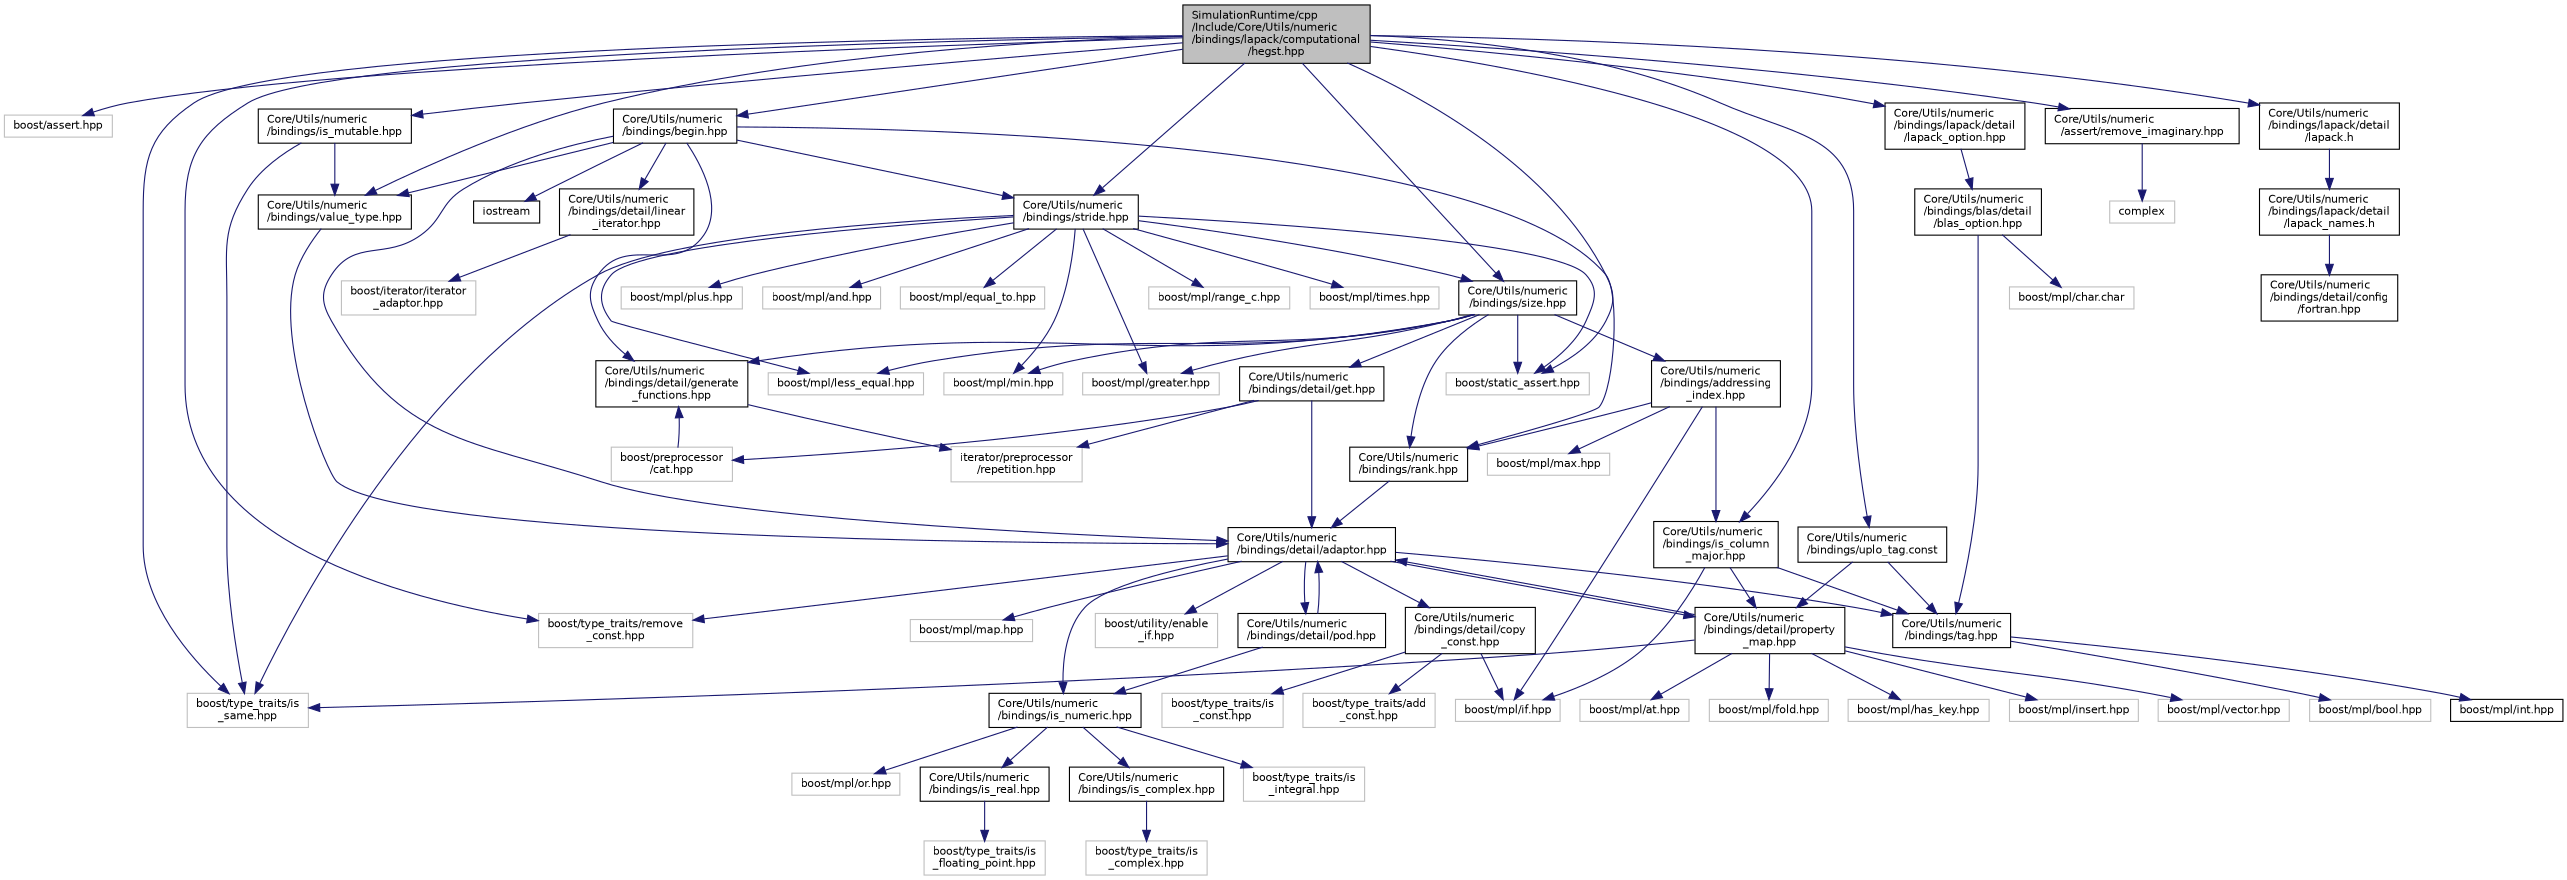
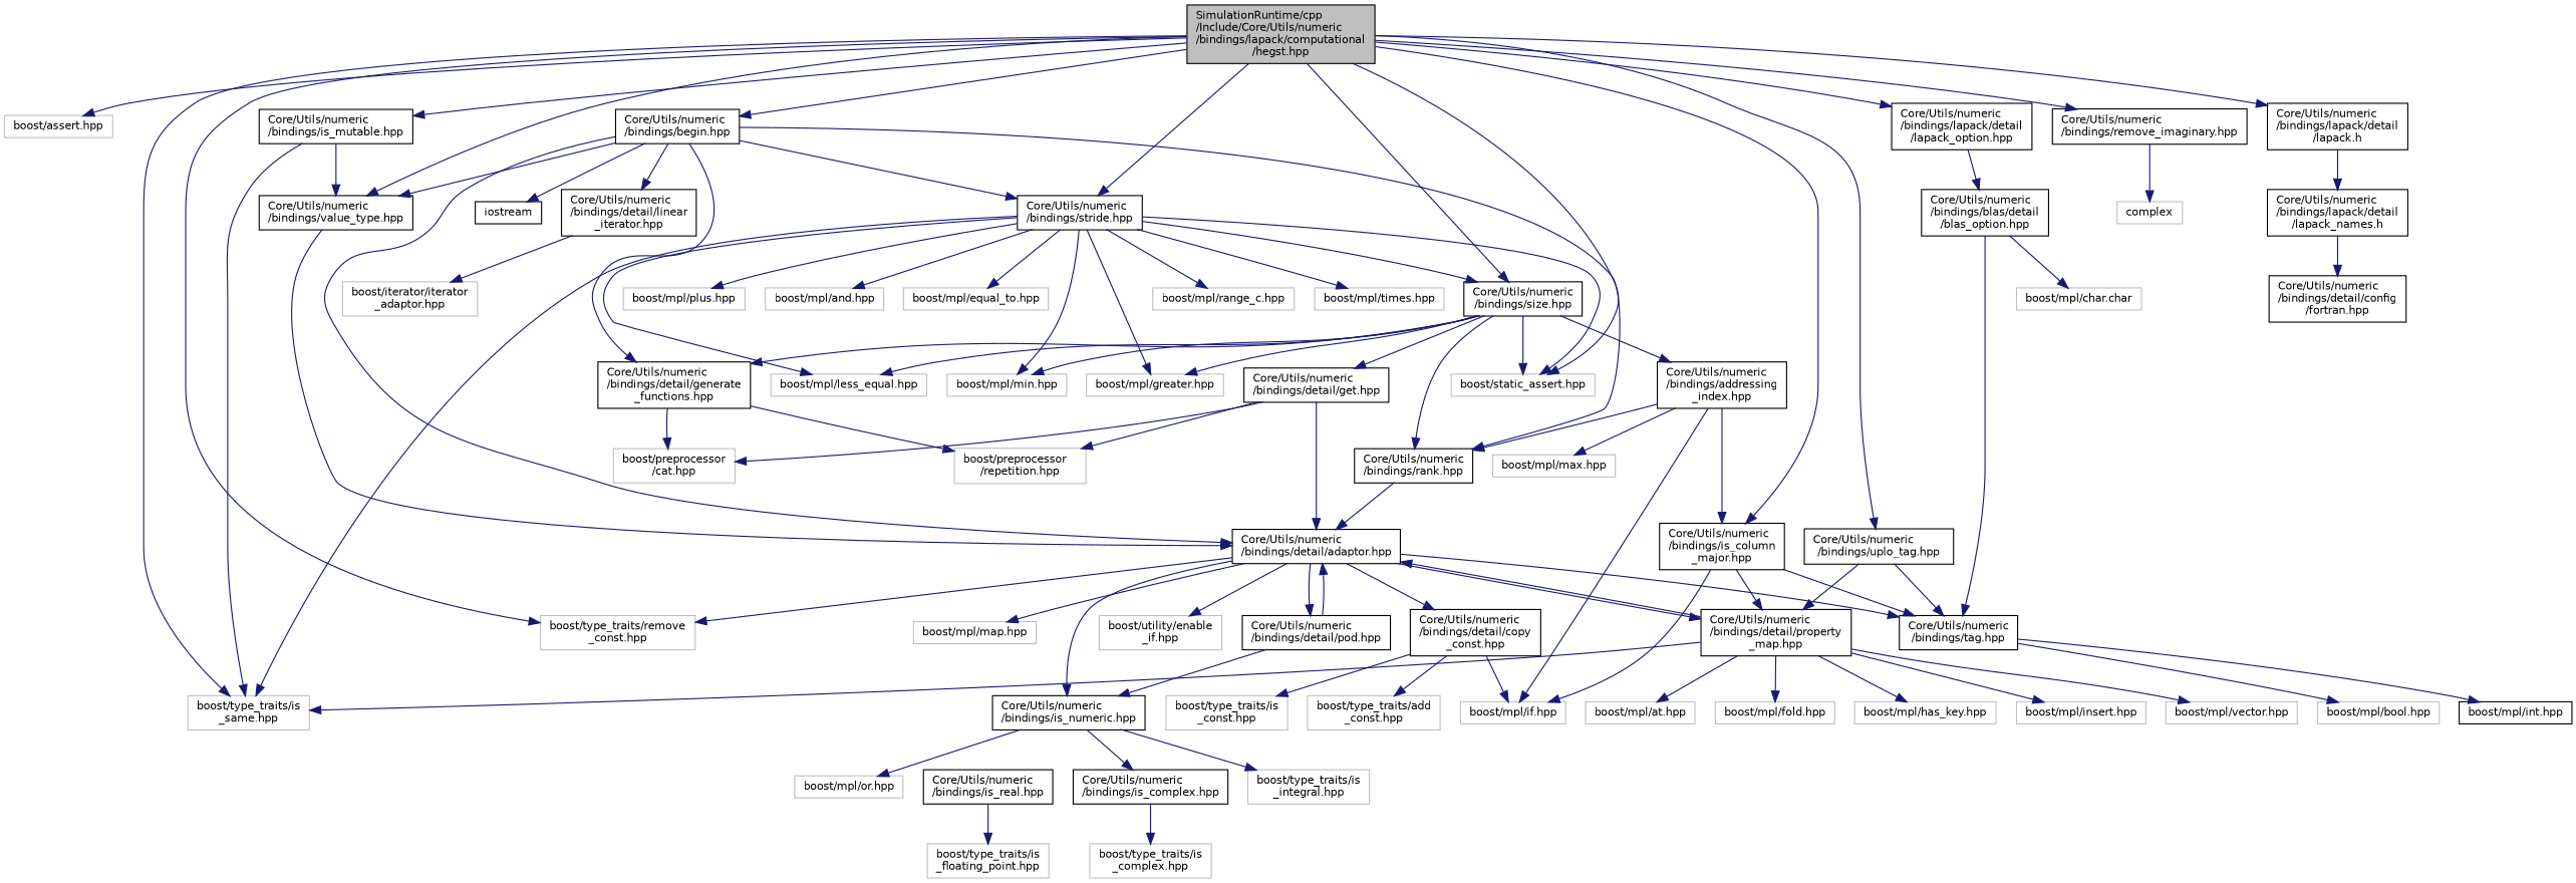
  digraph {
    node [color=grey75 fillcolor=white fontname=Helvetica fontsize=10 shape=record style=filled]
    edge [color=midnightblue fontname=Helvetica fontsize=10 labelfontname=Helvetica labelfontsize=10 style=solid]
    n1 [color=black fillcolor=grey75 fontcolor=black height=0.2 label="SimulationRuntime/cpp\l/Include/Core/Utils/numeric\l/bindings/lapack/computational\l/hegst.hpp" width=0.4]
    n2 [height=0.2 label="boost/assert.hpp" width=0.4]
    n3 [color=black height=0.2 label="Core/Utils/numeric\l/bindings/begin.hpp" width=0.4]
    n4 [height=0.2 label="boost/type_traits/remove\l_const.hpp" width=0.4]
    n5 [height=0.2 label="boost/type_traits/is\l_same.hpp" width=0.4]
    n6 [color=black height=0.2 label="Core/Utils/numeric\l/bindings/stride.hpp" width=0.4]
    n7 [color=black height=0.2 label="Core/Utils/numeric\l/bindings/size.hpp" width=0.4]
    n8 [color=black height=0.2 label="Core/Utils/numeric\l/bindings/is_column\l_major.hpp" width=0.4]
    n9 [height=0.2 label="boost/static_assert.hpp" width=0.4]
    n10 [color=black height=0.2 label="Core/Utils/numeric\l/bindings/value_type.hpp" width=0.4]
    n11 [color=black height=0.2 label="Core/Utils/numeric\l/bindings/is_mutable.hpp" width=0.4]
-   n12 [color=black height=0.2 label="Core/Utils/numeric\l/assert/remove_imaginary.hpp" width=0.4]
-   n13 [color=black height=0.2 label="Core/Utils/numeric\l/bindings/uplo_tag.const" width=0.4]
+   n12 [color=black height=0.2 label="Core/Utils/numeric\l/bindings/remove_imaginary.hpp" width=0.4]
+   n13 [color=black height=0.2 label="Core/Utils/numeric\l/bindings/uplo_tag.hpp" width=0.4]
    n14 [color=black height=0.2 label="Core/Utils/numeric\l/bindings/lapack/detail\l/lapack.h" width=0.4]
    n15 [color=black height=0.2 label="Core/Utils/numeric\l/bindings/lapack/detail\l/lapack_option.hpp" width=0.4]
    n16 [color=black height=0.2 label="Core/Utils/numeric\l/bindings/detail/adaptor.hpp" width=0.4]
    n17 [color=black height=0.2 label="Core/Utils/numeric\l/bindings/detail/linear\l_iterator.hpp" width=0.4]
    n18 [color=black height=0.2 label="Core/Utils/numeric\l/bindings/detail/generate\l_functions.hpp" width=0.4]
    n19 [color=black height=0.2 label="Core/Utils/numeric\l/bindings/rank.hpp" width=0.4]
    n20 [color=black height=0.2 label=iostream width=0.4]
    n21 [height=0.2 label="boost/mpl/and.hpp" width=0.4]
    n22 [height=0.2 label="boost/mpl/min.hpp" width=0.4]
    n23 [height=0.2 label="boost/mpl/greater.hpp" width=0.4]
    n24 [height=0.2 label="boost/mpl/less_equal.hpp" width=0.4]
    n25 [height=0.2 label="boost/mpl/equal_to.hpp" width=0.4]
    n26 [height=0.2 label="boost/mpl/range_c.hpp" width=0.4]
    n27 [height=0.2 label="boost/mpl/times.hpp" width=0.4]
    n28 [height=0.2 label="boost/mpl/plus.hpp" width=0.4]
    n29 [color=black height=0.2 label="Core/Utils/numeric\l/bindings/detail/get.hpp" width=0.4]
    n30 [color=black height=0.2 label="Core/Utils/numeric\l/bindings/addressing\l_index.hpp" width=0.4]
    n31 [color=black height=0.2 label="Core/Utils/numeric\l/bindings/tag.hpp" width=0.4]
    n32 [color=black height=0.2 label="Core/Utils/numeric\l/bindings/detail/property\l_map.hpp" width=0.4]
    n33 [height=0.2 label="boost/mpl/if.hpp" width=0.4]
    n34 [height=0.2 label=complex width=0.4]
    n35 [color=black height=0.2 label="Core/Utils/numeric\l/bindings/lapack/detail\l/lapack_names.h" width=0.4]
    n36 [color=black height=0.2 label="Core/Utils/numeric\l/bindings/blas/detail\l/blas_option.hpp" width=0.4]
    n37 [height=0.2 label="boost/mpl/map.hpp" width=0.4]
    n38 [color=black height=0.2 label="Core/Utils/numeric\l/bindings/detail/copy\l_const.hpp" width=0.4]
    n39 [color=black height=0.2 label="Core/Utils/numeric\l/bindings/is_numeric.hpp" width=0.4]
    n40 [height=0.2 label="boost/utility/enable\l_if.hpp" width=0.4]
    n41 [color=black height=0.2 label="Core/Utils/numeric\l/bindings/detail/pod.hpp" width=0.4]
    n42 [height=0.2 label="boost/iterator/iterator\l_adaptor.hpp" width=0.4]
-   n43 [height=0.2 label="iterator/preprocessor\l/repetition.hpp" width=0.4]
+   n43 [height=0.2 label="boost/preprocessor\l/repetition.hpp" width=0.4]
    n44 [height=0.2 label="boost/preprocessor\l/cat.hpp" width=0.4]
    n45 [height=0.2 label="boost/type_traits/add\l_const.hpp" width=0.4]
    n46 [height=0.2 label="boost/type_traits/is\l_const.hpp" width=0.4]
    n47 [height=0.2 label="boost/mpl/or.hpp" width=0.4]
    n48 [color=black height=0.2 label="Core/Utils/numeric\l/bindings/is_real.hpp" width=0.4]
    n49 [color=black height=0.2 label="Core/Utils/numeric\l/bindings/is_complex.hpp" width=0.4]
    n50 [height=0.2 label="boost/type_traits/is\l_integral.hpp" width=0.4]
    n51 [height=0.2 label="boost/mpl/bool.hpp" width=0.4]
    n52 [color=black height=0.2 label="boost/mpl/int.hpp" width=0.4]
    n53 [height=0.2 label="boost/mpl/at.hpp" width=0.4]
    n54 [height=0.2 label="boost/mpl/fold.hpp" width=0.4]
    n55 [height=0.2 label="boost/mpl/has_key.hpp" width=0.4]
    n56 [height=0.2 label="boost/mpl/insert.hpp" width=0.4]
    n57 [height=0.2 label="boost/mpl/vector.hpp" width=0.4]
    n58 [height=0.2 label="boost/type_traits/is\l_floating_point.hpp" width=0.4]
    n59 [height=0.2 label="boost/type_traits/is\l_complex.hpp" width=0.4]
    n60 [height=0.2 label="boost/mpl/max.hpp" width=0.4]
    n61 [color=black height=0.2 label="Core/Utils/numeric\l/bindings/detail/config\l/fortran.hpp" width=0.4]
    n62 [height=0.2 label="boost/mpl/char.char" width=0.4]
    n1 -> n2
    n1 -> n3
    n1 -> n4
    n1 -> n5
    n1 -> n6
    n1 -> n7
    n1 -> n8
    n1 -> n9
    n1 -> n10
    n1 -> n11
    n1 -> n12
    n1 -> n13
    n1 -> n14
    n1 -> n15
    n3 -> n6
    n3 -> n10
    n3 -> n16
    n3 -> n17
    n3 -> n18
    n3 -> n19
    n3 -> n20
    n6 -> n5
    n6 -> n7
    n6 -> n9
    n6 -> n21
    n6 -> n22
    n6 -> n23
    n6 -> n24
    n6 -> n25
    n6 -> n26
    n6 -> n27
    n6 -> n28
    n7 -> n9
    n7 -> n18
    n7 -> n19
    n7 -> n22
    n7 -> n23
    n7 -> n24
    n7 -> n29
    n7 -> n30
    n8 -> n31
    n8 -> n32
    n8 -> n33
    n10 -> n16
    n11 -> n5
    n11 -> n10
    n12 -> n34
    n13 -> n31
    n13 -> n32
    n14 -> n35
    n15 -> n36
    n16 -> n4
    n16 -> n31
    n16 -> n32
    n16 -> n37
    n16 -> n38
    n16 -> n39
    n16 -> n40
    n16 -> n41
    n17 -> n42
    n18 -> n43
-   n44 -> n18
+   n18 -> n44
    n19 -> n16
    n29 -> n16
    n29 -> n43
    n29 -> n44
    n30 -> n8
    n30 -> n19
    n30 -> n33
    n30 -> n60
    n31 -> n51
    n31 -> n52
    n32 -> n5
    n32 -> n16
    n32 -> n53
    n32 -> n54
    n32 -> n55
    n32 -> n56
    n32 -> n57
    n35 -> n61
    n36 -> n31
    n36 -> n62
    n38 -> n33
    n38 -> n45
    n38 -> n46
    n39 -> n47
-   n39 -> n48
    n39 -> n49
    n39 -> n50
    n41 -> n16
    n41 -> n39
    n48 -> n58
    n49 -> n59
  }
